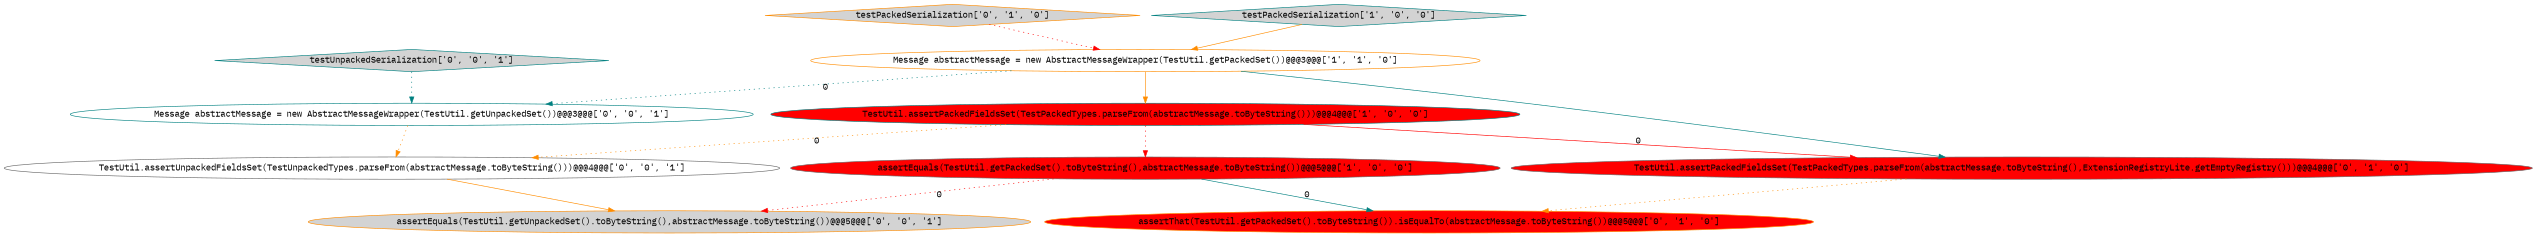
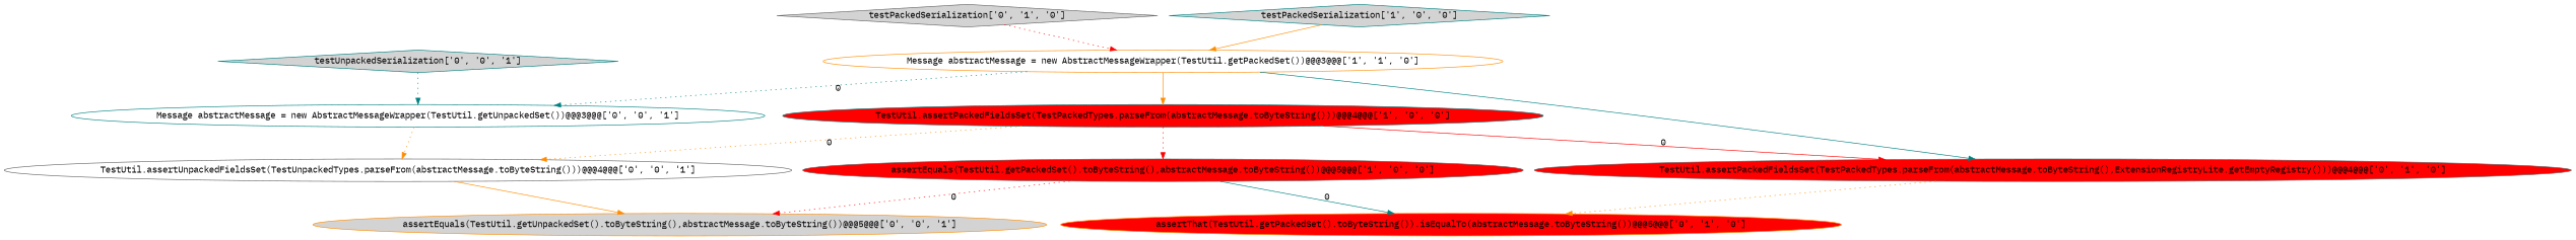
  digraph {
    fontname="IBM Plex Mono"
    node [fillcolor=lightgray shape=ellipse style=filled color=darkorange fontname="IBM Plex Mono"]
    edge [style=dotted color=darkorange fontname="IBM Plex Mono"]
    n1 [fillcolor=white label="TestUtil.assertUnpackedFieldsSet(TestUnpackedTypes.parseFrom(abstractMessage.toByteString()))@@@4@@@['0', '0', '1']" color=gray40]
    n2 [label="assertEquals(TestUtil.getUnpackedSet().toByteString(),abstractMessage.toByteString())@@@5@@@['0', '0', '1']"]
    n3 [label="testUnpackedSerialization['0', '0', '1']" shape=diamond color=teal]
    n4 [fillcolor=white label="Message abstractMessage = new AbstractMessageWrapper(TestUtil.getUnpackedSet())@@@3@@@['0', '0', '1']" color=teal]
    n5 [fillcolor=red label="TestUtil.assertPackedFieldsSet(TestPackedTypes.parseFrom(abstractMessage.toByteString(),ExtensionRegistryLite.getEmptyRegistry()))@@@4@@@['0', '1', '0']" color=gray40]
    n6 [fillcolor=red label="assertThat(TestUtil.getPackedSet().toByteString()).isEqualTo(abstractMessage.toByteString())@@@5@@@['0', '1', '0']"]
    n7 [fillcolor=red label="assertEquals(TestUtil.getPackedSet().toByteString(),abstractMessage.toByteString())@@@5@@@['1', '0', '0']" color=gray40]
    n8 [fillcolor=red label="TestUtil.assertPackedFieldsSet(TestPackedTypes.parseFrom(abstractMessage.toByteString()))@@@4@@@['1', '0', '0']" color=teal]
    n9 [fillcolor=white label="Message abstractMessage = new AbstractMessageWrapper(TestUtil.getPackedSet())@@@3@@@['1', '1', '0']"]
-   n10 [label="testPackedSerialization['0', '1', '0']" shape=diamond]
+   n10 [label="testPackedSerialization['0', '1', '0']" shape=diamond color=gray40]
    n11 [label="testPackedSerialization['1', '0', '0']" shape=diamond color=teal]
    n1 -> n2 [style=solid]
    n3 -> n4 [color=teal]
    n4 -> n1
    n5 -> n6
    n7 -> n2 [label=0 color=red]
    n7 -> n6 [label=0 style=solid color=teal]
    n8 -> n1 [label=0]
    n8 -> n5 [label=0 style=solid color=red]
    n8 -> n7 [color=red]
    n9 -> n4 [label=0 color=teal]
    n9 -> n5 [style=solid color=teal]
    n9 -> n8 [style=solid]
    n10 -> n9 [color=red]
    n11 -> n9 [style=solid]
  }
